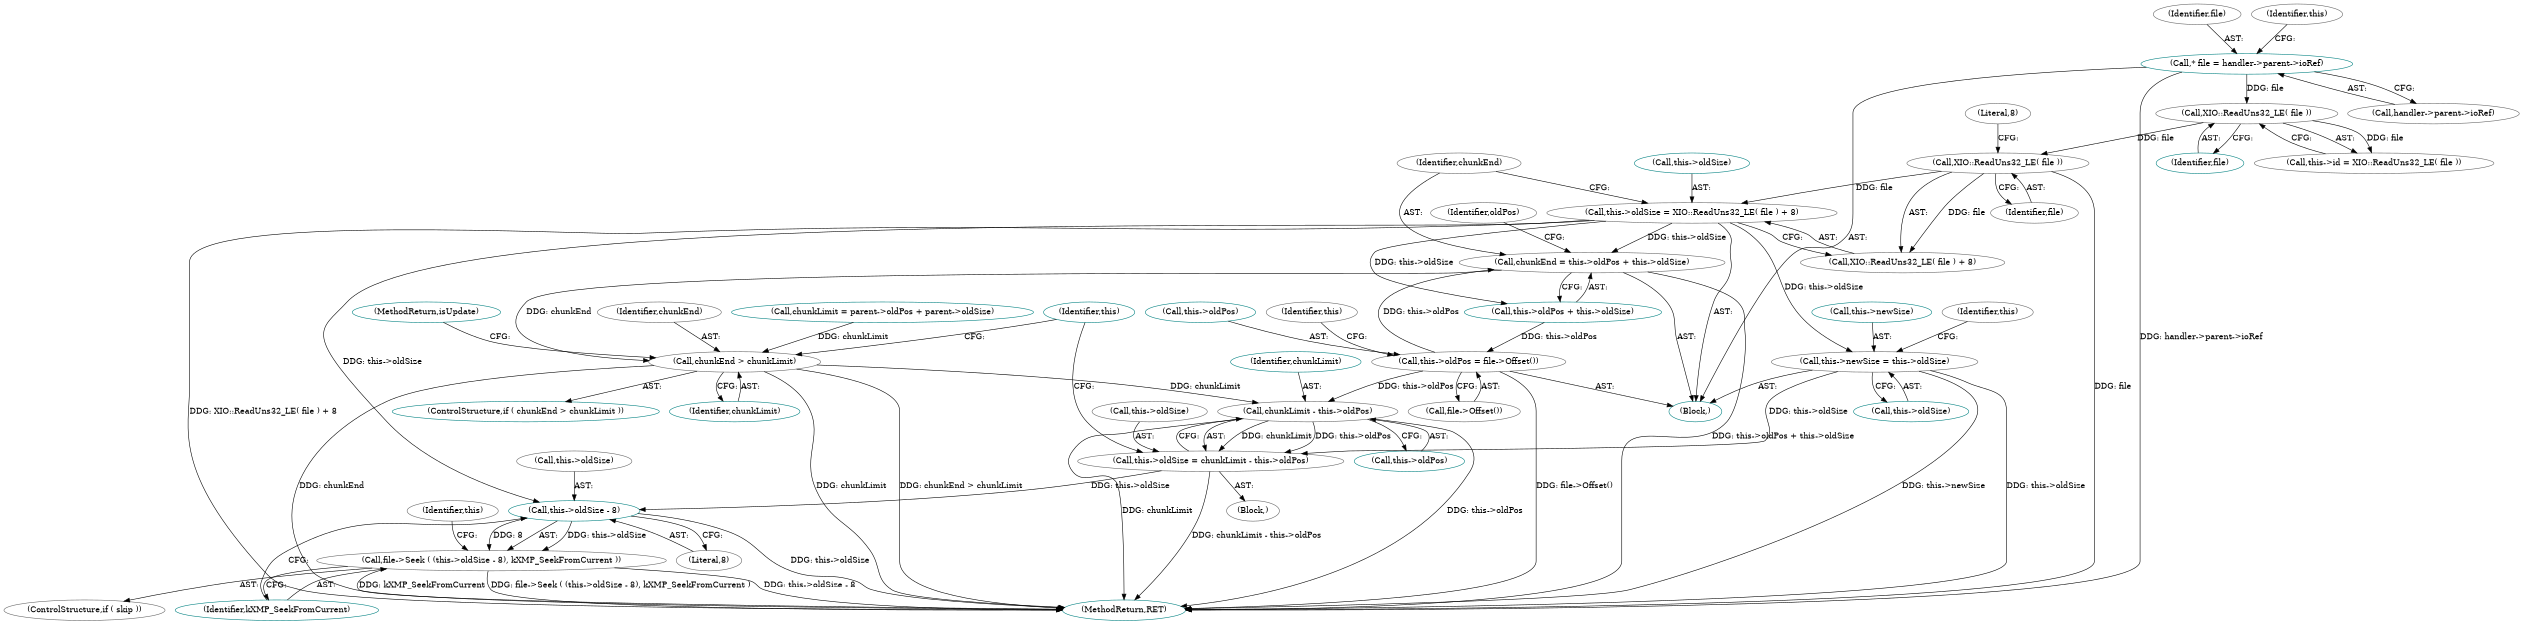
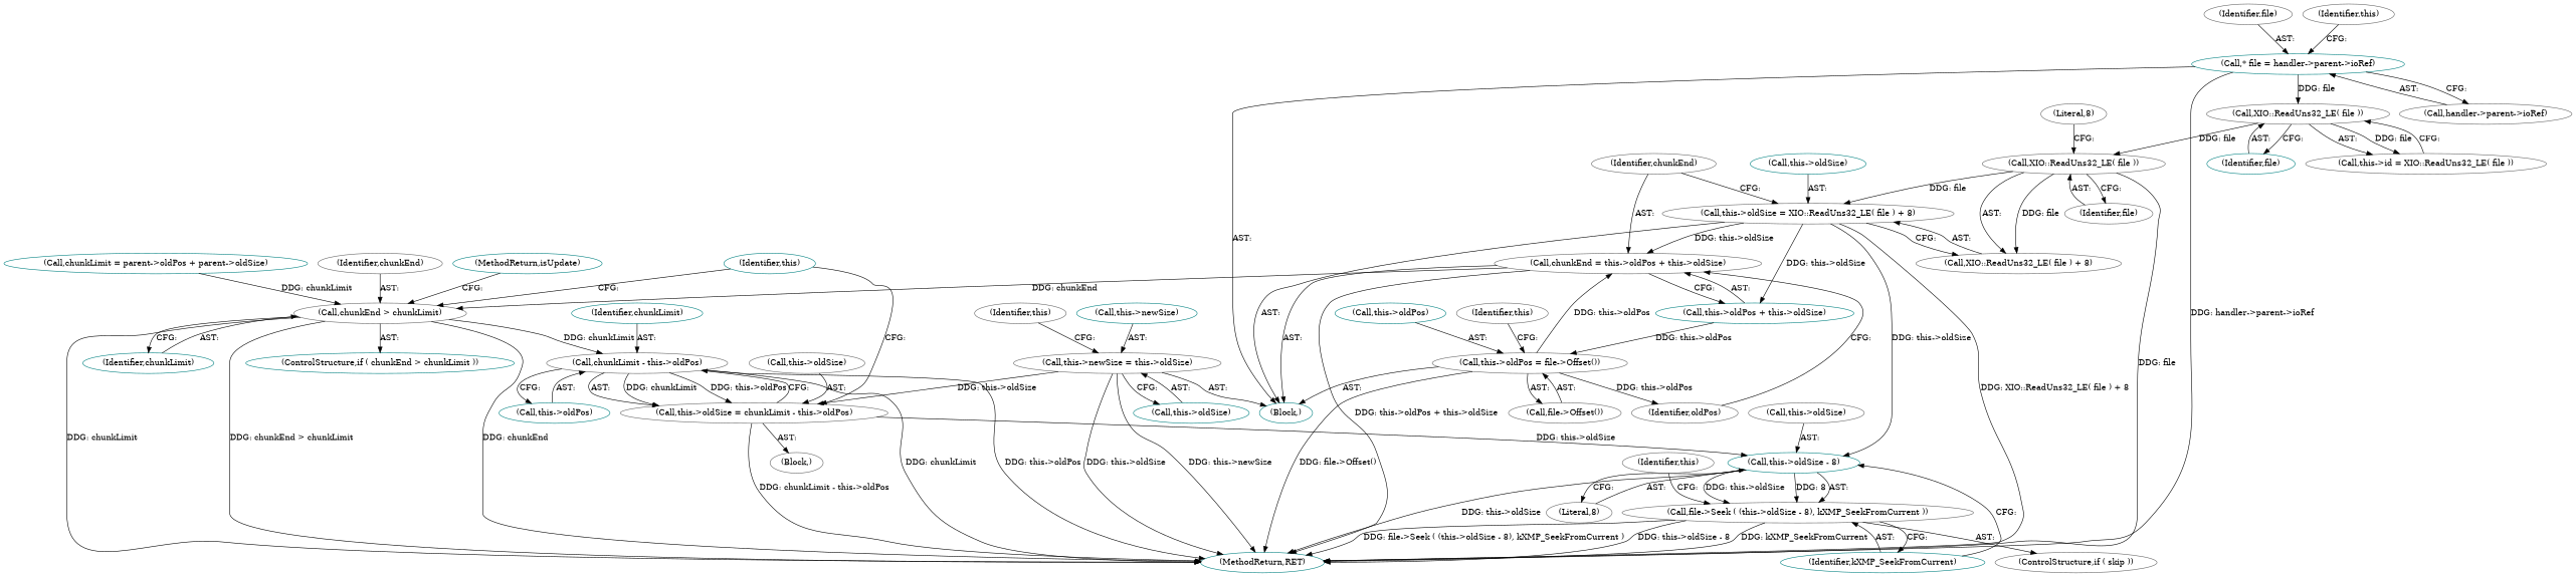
  digraph {
    node [color=gray40]
    n1 [label="(Call,chunkEnd = this->oldPos + this->oldSize)"]
    n2 [label="(Call,chunkEnd > chunkLimit)"]
    n3 [color=teal label="(Call,this->oldPos + this->oldSize)"]
    n4 [color=teal label="(Block,)"]
    n5 [color=teal label="(MethodReturn,RET)"]
    n6 [label="(Call,chunkLimit - this->oldPos)"]
    n7 [color=teal label="(ControlStructure,if ( chunkEnd > chunkLimit ))"]
    n8 [color=teal label="(Identifier,chunkLimit)"]
    n9 [label="(Call,this->oldPos = file->Offset())"]
    n10 [label="(Call,file->Offset())"]
    n11 [label="(Call,this->oldSize = chunkLimit - this->oldPos)"]
    n12 [color=teal label="(Call,this->oldPos)"]
    n13 [label="(Call,this->oldSize = XIO::ReadUns32_LE( file ) + 8)"]
    n14 [label="(Call,this->newSize = this->oldSize)"]
    n15 [color=teal label="(Call,this->oldSize - 8)"]
    n16 [label="(Call,XIO::ReadUns32_LE( file ) + 8)"]
    n17 [color=teal label="(Call,this->oldSize)"]
    n18 [label="(Call,file->Seek ( (this->oldSize - 8), kXMP_SeekFromCurrent ))"]
    n19 [label="(Literal,8)"]
    n20 [label="(Call,XIO::ReadUns32_LE( file ))"]
    n21 [label="(Identifier,file)"]
    n22 [label="(Call,XIO::ReadUns32_LE( file ))"]
    n23 [label="(Call,this->id = XIO::ReadUns32_LE( file ))"]
    n24 [color=teal label="(Identifier,file)"]
    n25 [color=teal label="(Call,* file = handler->parent->ioRef)"]
    n26 [label="(Call,handler->parent->ioRef)"]
    n27 [label="(Block,)"]
    n28 [label="(ControlStructure,if ( skip ))"]
    n29 [color=teal label="(Identifier,kXMP_SeekFromCurrent)"]
    n30 [color=teal label="(Call,this->oldSize)"]
    n31 [label="(Literal,8)"]
    n32 [color=teal label="(Call,this->newSize)"]
    n33 [color=teal label="(Identifier,chunkLimit)"]
    n34 [label="(Call,this->oldSize)"]
    n35 [label="(Identifier,file)"]
    n36 [label="(Identifier,this)"]
    n37 [color=teal label="(Call,chunkLimit = parent->oldPos + parent->oldSize)"]
    n38 [color=teal label="(Call,this->oldPos)"]
    n39 [label="(Call,this->oldSize)"]
    n40 [label="(Identifier,this)"]
    n41 [label="(Identifier,chunkEnd)"]
    n42 [color=teal label="(MethodReturn,isUpdate)"]
    n43 [color=teal label="(Identifier,this)"]
    n44 [label="(Identifier,this)"]
    n45 [label="(Identifier,chunkEnd)"]
    n46 [label="(Identifier,oldPos)"]
    n47 [label="(Identifier,this)"]
    n1 -> n2 [label="DDG: chunkEnd"]
    n1 -> n3 [label="CFG: "]
    n1 -> n4 [label="AST: "]
    n1 -> n5 [label="DDG: this->oldPos + this->oldSize"]
    n2 -> n5 [label="DDG: chunkEnd"]
    n2 -> n5 [label="DDG: chunkLimit"]
    n2 -> n5 [label="DDG: chunkEnd > chunkLimit"]
    n2 -> n6 [label="DDG: chunkLimit"]
    n2 -> n7 [label="AST: "]
    n2 -> n8 [label="CFG: "]
    n3 -> n1 [label="AST: "]
    n3 -> n9 [label="DDG: this->oldPos"]
    n6 -> n5 [label="DDG: chunkLimit"]
    n6 -> n5 [label="DDG: this->oldPos"]
    n6 -> n11 [label="AST: "]
    n6 -> n11 [label="DDG: chunkLimit"]
    n6 -> n11 [label="DDG: this->oldPos"]
    n6 -> n12 [label="CFG: "]
    n8 -> n2 [label="AST: "]
    n9 -> n1 [label="DDG: this->oldPos"]
    n9 -> n4 [label="AST: "]
    n9 -> n5 [label="DDG: file->Offset()"]
-   n9 -> n6 [label="DDG: this->oldPos"]
-   n9 -> n10 [label="CFG: "]
+   n9 -> n46 [label="DDG: this->oldPos"]
+   n9 -> n10 [label="AST: "]
    n10 -> n9 [label="AST: "]
    n11 -> n5 [label="DDG: chunkLimit - this->oldPos"]
    n11 -> n6 [label="CFG: "]
    n11 -> n15 [label="DDG: this->oldSize"]
    n11 -> n27 [label="AST: "]
    n12 -> n6 [label="AST: "]
    n13 -> n1 [label="DDG: this->oldSize"]
    n13 -> n3 [label="DDG: this->oldSize"]
    n13 -> n4 [label="AST: "]
    n13 -> n5 [label="DDG: XIO::ReadUns32_LE( file ) + 8"]
-   n13 -> n14 [label="DDG: this->oldSize"]
    n13 -> n15 [label="DDG: this->oldSize"]
    n13 -> n16 [label="CFG: "]
    n14 -> n4 [label="AST: "]
    n14 -> n5 [label="DDG: this->newSize"]
    n14 -> n5 [label="DDG: this->oldSize"]
    n14 -> n11 [label="DDG: this->oldSize"]
    n14 -> n17 [label="CFG: "]
    n15 -> n5 [label="DDG: this->oldSize"]
    n15 -> n18 [label="AST: "]
    n15 -> n18 [label="DDG: this->oldSize"]
    n15 -> n18 [label="DDG: 8"]
    n15 -> n19 [label="CFG: "]
    n16 -> n13 [label="AST: "]
    n17 -> n14 [label="AST: "]
    n18 -> n5 [label="DDG: file->Seek ( (this->oldSize - 8), kXMP_SeekFromCurrent )"]
    n18 -> n5 [label="DDG: this->oldSize - 8"]
    n18 -> n5 [label="DDG: kXMP_SeekFromCurrent"]
    n18 -> n28 [label="AST: "]
    n18 -> n29 [label="CFG: "]
    n19 -> n15 [label="AST: "]
    n20 -> n5 [label="DDG: file"]
    n20 -> n13 [label="DDG: file"]
    n20 -> n16 [label="AST: "]
    n20 -> n16 [label="DDG: file"]
    n20 -> n21 [label="CFG: "]
    n21 -> n20 [label="AST: "]
    n22 -> n20 [label="DDG: file"]
    n22 -> n23 [label="AST: "]
    n22 -> n23 [label="DDG: file"]
    n22 -> n24 [label="CFG: "]
    n23 -> n22 [label="CFG: "]
    n24 -> n22 [label="AST: "]
    n25 -> n4 [label="AST: "]
    n25 -> n5 [label="DDG: handler->parent->ioRef"]
    n25 -> n22 [label="DDG: file"]
    n25 -> n26 [label="CFG: "]
    n26 -> n25 [label="AST: "]
    n29 -> n15 [label="CFG: "]
    n29 -> n18 [label="AST: "]
    n30 -> n13 [label="AST: "]
    n31 -> n20 [label="CFG: "]
    n32 -> n14 [label="AST: "]
    n33 -> n6 [label="AST: "]
    n34 -> n11 [label="AST: "]
    n35 -> n25 [label="AST: "]
    n36 -> n14 [label="CFG: "]
    n37 -> n2 [label="DDG: chunkLimit"]
    n38 -> n9 [label="AST: "]
    n39 -> n15 [label="AST: "]
    n40 -> n25 [label="CFG: "]
    n41 -> n1 [label="AST: "]
    n41 -> n13 [label="CFG: "]
    n42 -> n2 [label="CFG: "]
    n43 -> n2 [label="CFG: "]
    n43 -> n11 [label="CFG: "]
    n44 -> n9 [label="CFG: "]
    n45 -> n2 [label="AST: "]
    n46 -> n1 [label="CFG: "]
    n47 -> n18 [label="CFG: "]
  }
